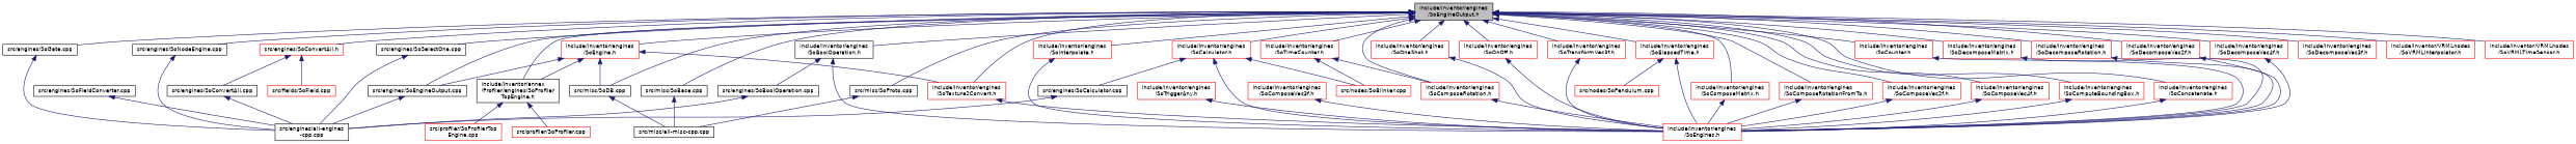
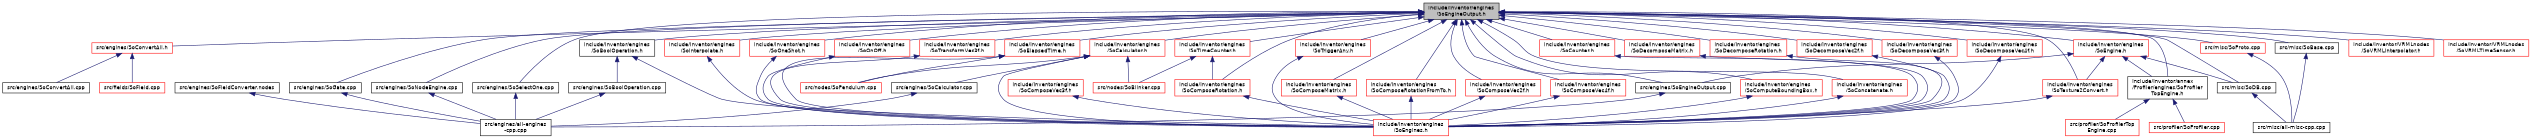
  digraph {
    node [color=red fillcolor=white fontname=Helvetica fontsize=10 shape=record style=filled]
    edge [color=midnightblue dir=back fontname=Helvetica fontsize=10 labelfontname=Helvetica labelfontsize=10 style=solid]
    n1 [color=black fillcolor=grey75 fontcolor=black height=0.2 label="include/Inventor/engines\l/SoEngineOutput.h" width=0.4]
    n2 [height=0.2 label="src/engines/SoConvertAll.h" width=0.4]
    n3 [color=black height=0.2 label="src/engines/SoEngineOutput.cpp" width=0.4]
    n4 [color=black height=0.2 label="src/engines/SoGate.cpp" width=0.4]
    n5 [color=black height=0.2 label="src/engines/SoNodeEngine.cpp" width=0.4]
    n6 [color=black height=0.2 label="src/engines/SoSelectOne.cpp" width=0.4]
    n7 [color=black height=0.2 label="src/misc/SoBase.cpp" width=0.4]
    n8 [color=black height=0.2 label="src/misc/SoDB.cpp" width=0.4]
-   n9 [color=black height=0.2 label="src/misc/SoProto.cpp" width=0.4]
+   n9 [height=0.2 label="src/misc/SoProto.cpp" width=0.4]
    n10 [color=black height=0.2 label="include/Inventor/annex\l/Profiler/engines/SoProfiler\lTopEngine.h" width=0.4]
    n11 [color=black height=0.2 label="include/Inventor/engines\l/SoBoolOperation.h" width=0.4]
    n12 [height=0.2 label="include/Inventor/engines\l/SoCalculator.h" width=0.4]
    n13 [height=0.2 label="include/Inventor/engines\l/SoComposeMatrix.h" width=0.4]
    n14 [height=0.2 label="include/Inventor/engines\l/SoComposeRotation.h" width=0.4]
    n15 [height=0.2 label="include/Inventor/engines\l/SoComposeRotationFromTo.h" width=0.4]
    n16 [height=0.2 label="include/Inventor/engines\l/SoComposeVec2f.h" width=0.4]
    n17 [height=0.2 label="include/Inventor/engines\l/SoComposeVec4f.h" width=0.4]
    n18 [height=0.2 label="include/Inventor/engines\l/SoComputeBoundingBox.h" width=0.4]
    n19 [height=0.2 label="include/Inventor/engines\l/SoConcatenate.h" width=0.4]
    n20 [height=0.2 label="include/Inventor/engines\l/SoCounter.h" width=0.4]
    n21 [height=0.2 label="include/Inventor/engines\l/SoDecomposeMatrix.h" width=0.4]
    n22 [height=0.2 label="include/Inventor/engines\l/SoDecomposeRotation.h" width=0.4]
    n23 [height=0.2 label="include/Inventor/engines\l/SoDecomposeVec2f.h" width=0.4]
    n24 [height=0.2 label="include/Inventor/engines\l/SoDecomposeVec3f.h" width=0.4]
    n25 [height=0.2 label="include/Inventor/engines\l/SoDecomposeVec4f.h" width=0.4]
    n26 [height=0.2 label="include/Inventor/engines\l/SoElapsedTime.h" width=0.4]
    n27 [height=0.2 label="include/Inventor/engines\l/SoEngine.h" width=0.4]
    n28 [height=0.2 label="include/Inventor/engines\l/SoTexture2Convert.h" width=0.4]
    n29 [height=0.2 label="include/Inventor/engines\l/SoInterpolate.h" width=0.4]
    n30 [height=0.2 label="include/Inventor/engines\l/SoOneShot.h" width=0.4]
    n31 [height=0.2 label="include/Inventor/engines\l/SoOnOff.h" width=0.4]
    n32 [height=0.2 label="include/Inventor/engines\l/SoTimeCounter.h" width=0.4]
    n33 [height=0.2 label="include/Inventor/engines\l/SoTransformVec3f.h" width=0.4]
    n34 [height=0.2 label="include/Inventor/engines\l/SoTriggerAny.h" width=0.4]
    n35 [height=0.2 label="include/Inventor/VRMLnodes\l/SoVRMLInterpolator.h" width=0.4]
    n36 [height=0.2 label="include/Inventor/VRMLnodes\l/SoVRMLTimeSensor.h" width=0.4]
    n37 [color=black height=0.2 label="src/engines/SoConvertAll.cpp" width=0.4]
    n38 [height=0.2 label="src/fields/SoField.cpp" width=0.4]
    n39 [color=black height=0.2 label="src/engines/all-engines\l-cpp.cpp" width=0.4]
    n40 [color=black height=0.2 label="src/misc/all-misc-cpp.cpp" width=0.4]
    n41 [height=0.2 label="src/profiler/SoProfiler.cpp" width=0.4]
    n42 [height=0.2 label="src/profiler/SoProfilerTop\lEngine.cpp" width=0.4]
    n43 [color=black height=0.2 label="src/engines/SoBoolOperation.cpp" width=0.4]
    n44 [height=0.2 label="include/Inventor/engines\l/SoEngines.h" width=0.4]
    n45 [color=black height=0.2 label="src/engines/SoCalculator.cpp" width=0.4]
    n46 [height=0.2 label="src/nodes/SoBlinker.cpp" width=0.4]
    n47 [height=0.2 label="src/nodes/SoPendulum.cpp" width=0.4]
    n48 [height=0.2 label="include/Inventor/engines\l/SoComposeVec3f.h" width=0.4]
-   n49 [color=black height=0.2 label="src/engines/SoFieldConverter.cpp" width=0.4]
+   n49 [color=black height=0.2 label="src/engines/SoFieldConverter.nodes" width=0.4]
    n1 -> n2
    n1 -> n3
    n1 -> n4
    n1 -> n5
    n1 -> n6
    n1 -> n7
    n1 -> n8
    n1 -> n9
    n1 -> n10
    n1 -> n11
    n1 -> n12
    n1 -> n13
    n1 -> n14
    n1 -> n15
    n1 -> n16
    n1 -> n17
    n1 -> n18
    n1 -> n19
    n1 -> n20
    n1 -> n21
    n1 -> n22
    n1 -> n23
    n1 -> n24
    n1 -> n25
    n1 -> n26
    n1 -> n27
    n1 -> n28
    n1 -> n29
    n1 -> n30
    n1 -> n31
    n1 -> n32
    n1 -> n33
+   n1 -> n34
    n1 -> n35
    n1 -> n36
    n2 -> n37
    n2 -> n38
    n3 -> n39
    n4 -> n39
    n5 -> n39
    n6 -> n39
    n7 -> n40
    n8 -> n40
    n9 -> n40
    n10 -> n41
    n10 -> n42
    n11 -> n43
    n11 -> n44
    n12 -> n44
    n12 -> n45
    n12 -> n46
+   n12 -> n47
    n13 -> n44
    n14 -> n44
    n15 -> n44
    n16 -> n44
    n17 -> n44
    n18 -> n44
    n19 -> n44
    n20 -> n44
    n21 -> n44
    n22 -> n44
    n23 -> n44
+   n24 -> n44
    n25 -> n44
    n26 -> n44
    n26 -> n47
    n27 -> n3
    n27 -> n8
    n27 -> n10
    n27 -> n28
    n28 -> n44
    n29 -> n44
    n30 -> n44
    n31 -> n44
    n32 -> n14
    n32 -> n46
    n33 -> n44
    n34 -> n44
-   n37 -> n39
    n43 -> n39
    n45 -> n39
    n48 -> n44
    n49 -> n39
  }
